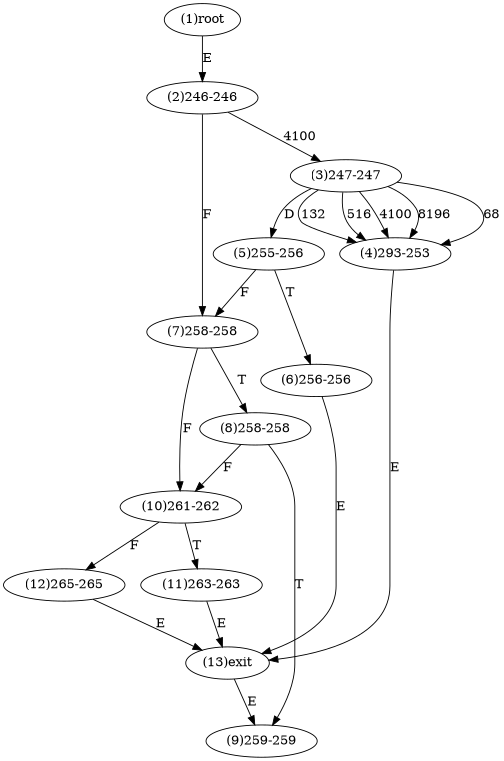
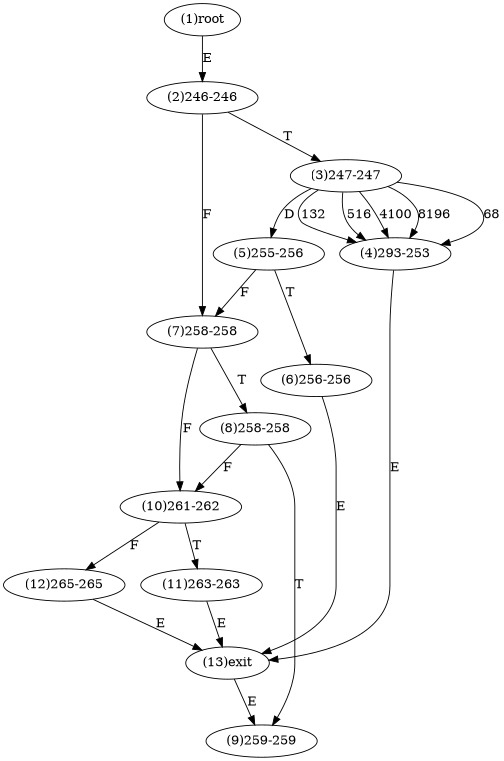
  digraph {
    n1 [label="(1)root"]
    n2 [label="(2)246-246"]
    n3 [label="(3)247-247"]
    n4 [label="(7)258-258"]
    n5 [label="(4)293-253"]
    n6 [label="(5)255-256"]
    n7 [label="(8)258-258"]
    n8 [label="(10)261-262"]
    n9 [label="(13)exit"]
    n10 [label="(6)256-256"]
    n11 [label="(9)259-259"]
    n12 [label="(11)263-263"]
    n13 [label="(12)265-265"]
    n1 -> n2 [label=E]
-   n2 -> n3 [label=4100]
+   n2 -> n3 [label=T]
    n2 -> n4 [label=F]
    n3 -> n5 [label=68]
    n3 -> n5 [label=132]
    n3 -> n5 [label=516]
    n3 -> n5 [label=4100]
    n3 -> n5 [label=8196]
    n3 -> n6 [label=D]
    n4 -> n7 [label=T]
    n4 -> n8 [label=F]
    n5 -> n9 [label=E]
    n6 -> n4 [label=F]
    n6 -> n10 [label=T]
    n7 -> n8 [label=F]
    n7 -> n11 [label=T]
    n8 -> n12 [label=T]
    n8 -> n13 [label=F]
    n9 -> n11 [label=E]
    n10 -> n9 [label=E]
    n12 -> n9 [label=E]
    n13 -> n9 [label=E]
  }
